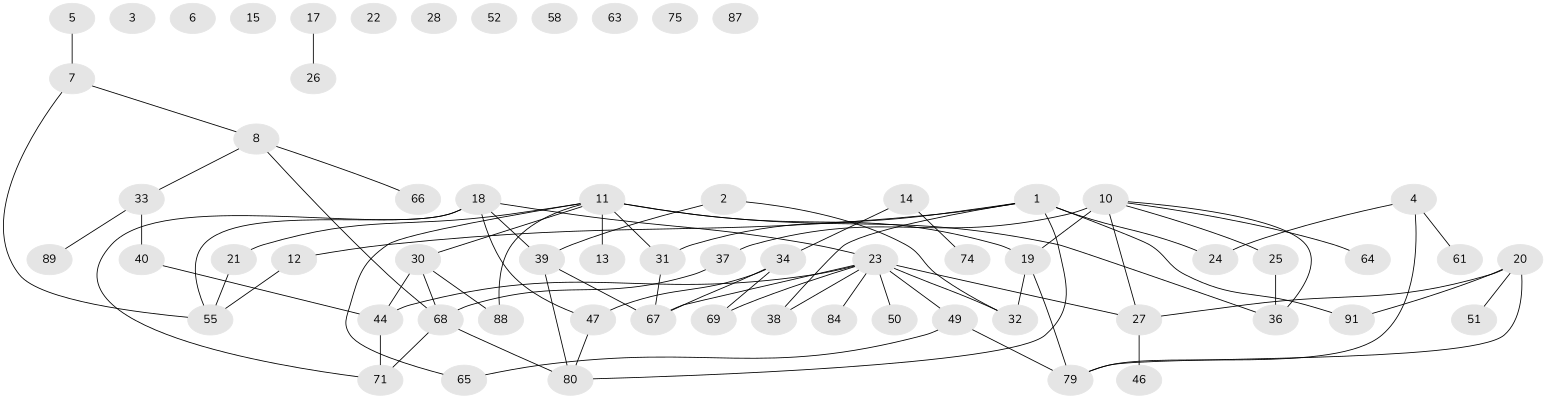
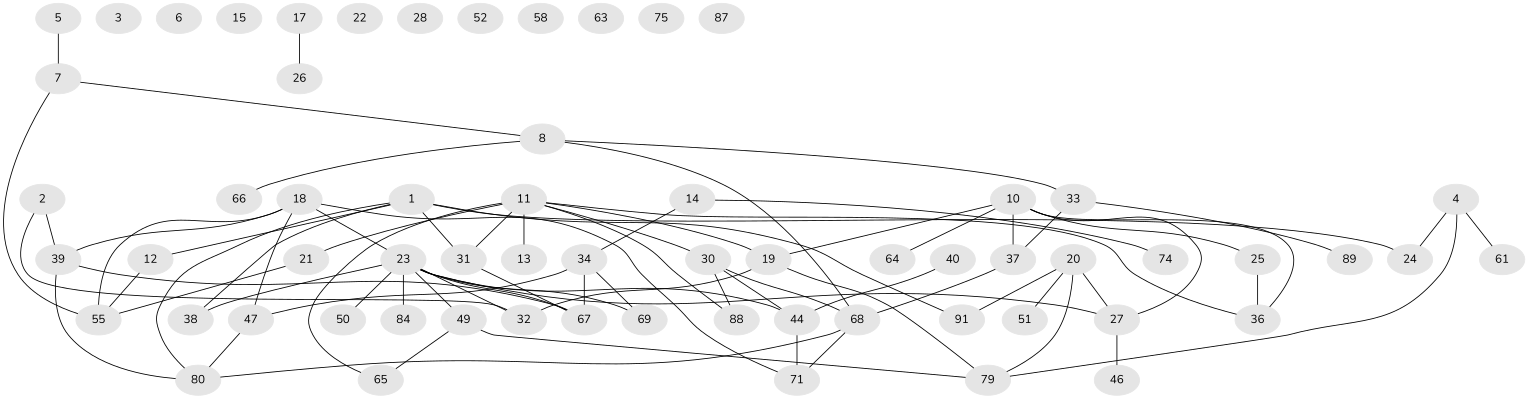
  graph {
    fontname=Nunito
    node [color=gray90 fontname=Nunito style=filled]
    edge [fontname=Nunito]
    1 [super="+16"]
    12
    24
    31 [super="+53"]
    38 [super="+43"]
    80 [super="+81"]
    91
    55 [super="+56"]
    67 [super="+88"]
    32 [super="+35"]
    2
    39 [super="+72"]
    3
    4 [super="+9"]
    61
    79
    5
    7
    8 [super="+60"]
    6
    33 [super="+77"]
    66
    68 [super="+78"]
    37 [super="+83"]
    89
    71
    10 [super="+54"]
    19 [super="+57"]
    25
    27
    36 [super="+70"]
    64
    46
    11 [super="+41"]
    13 [super="+85"]
    21 [super="+82"]
    30 [super="+92"]
    n38 [label=88]
    65
    44 [super="+76"]
    34 [super="+59"]
    47
    69
    14
    74 [super="+86"]
    15 [super="+42"]
    17
    26
    18 [super="+73"]
    23 [super="+62"]
    49 [super="+90"]
    50
    84
    20 [super="+45"]
    51
    22
    28
    40
    52
    58
    63
    75
    87
    1 -- 12
    1 -- 24
    1 -- 31
    1 -- 38
    1 -- 80
    1 -- 91
    12 -- 55
    31 -- 67
    2 -- 32
    2 -- 39
    39 -- 80
    39 -- 67
    4 -- 24
    4 -- 61
    4 -- 79
    5 -- 7
    7 -- 55
    7 -- 8
    8 -- 33
    8 -- 66
    8 -- 68
-   33 -- 40
+   33 -- 37
    33 -- 89
    68 -- 80
    68 -- 71
    37 -- 68
    10 -- 37 [weight=2]
    10 -- 19
    10 -- 25
    10 -- 27
    10 -- 36
    10 -- 64
    19 -- 32
    19 -- 79
    25 -- 36
    27 -- 46
    11 -- 31
    11 -- 19
    11 -- 36
    11 -- 13 [weight=2]
    11 -- 21
    11 -- 30
    11 -- n38
    11 -- 65
    21 -- 55
    30 -- 68
    30 -- n38
    30 -- 44
    44 -- 71
    34 -- 67
    34 -- 47
    34 -- 69
    47 -- 80
    14 -- 34
    14 -- 74
    17 -- 26
    18 -- 55
    18 -- 39
    18 -- 71
    18 -- 47
    18 -- 23
    23 -- 38
    23 -- 67
    23 -- 32
    23 -- 27
    23 -- 44
    23 -- 69
    23 -- 49
    23 -- 50
    23 -- 84
    49 -- 79
    49 -- 65
    20 -- 91
    20 -- 79
    20 -- 27
    20 -- 51
    40 -- 44
  }
